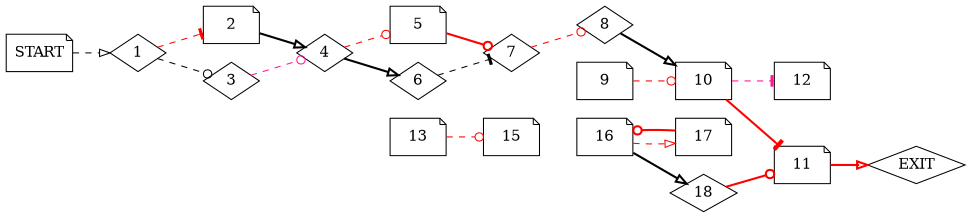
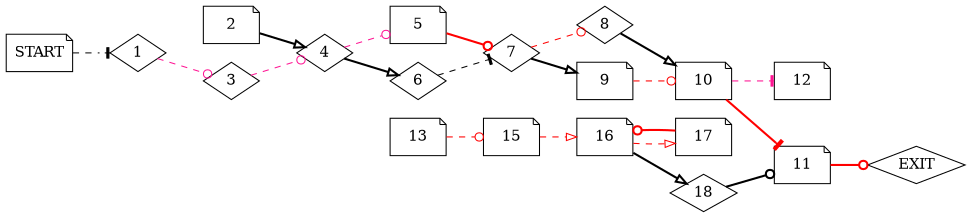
  digraph {
    rankdir=LR
    node [shape=note]
    edge [arrowhead=odot color=red style=dashed]
    n1 [label=START]
    1 [shape=diamond]
    2
    3 [shape=diamond]
    n5 [label=EXIT shape=diamond]
    4 [shape=diamond]
    5
    6 [shape=diamond]
    7 [shape=diamond]
    8 [shape=diamond]
    9
    10
    11
    12
    13
    15
    16
    17
    18 [shape=diamond]
-   n1 -> 1 [arrowhead=onormal color=black]
-   1 -> 2 [arrowhead=tee]
-   1 -> 3 [color=black]
+   n1 -> 1 [arrowhead=tee color=black]
+   1 -> 3 [color=deeppink]
    2 -> 4 [arrowhead=onormal color=black style=bold]
    3 -> 4 [color=deeppink]
-   4 -> 5
+   4 -> 5 [color=deeppink]
    4 -> 6 [arrowhead=onormal color=black style=bold]
    5 -> 7 [style=bold]
    6 -> 7 [arrowhead=tee color=black]
    7 -> 8
+   7 -> 9 [arrowhead=onormal color=black style=bold]
    8 -> 10 [arrowhead=onormal color=black style=bold]
    9 -> 10
    10 -> 11 [arrowhead=tee style=bold]
    10 -> 12 [arrowhead=tee color=deeppink]
-   11 -> n5 [arrowhead=onormal style=bold]
+   11 -> n5 [style=bold]
    13 -> 15
+   15 -> 16 [arrowhead=onormal]
    16 -> 17 [arrowhead=onormal]
    16 -> 18 [arrowhead=onormal color=black style=bold]
    17 -> 16 [style=bold]
-   18 -> 11 [style=bold]
+   18 -> 11 [color=black style=bold]
  }
